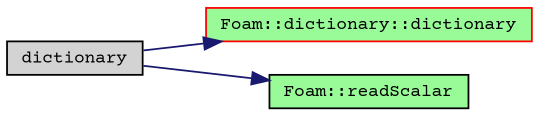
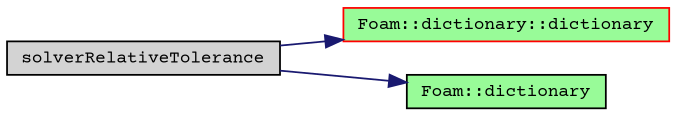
  digraph {
    fontname="Courier Prime"
    rankdir=LR
    node [color=black fillcolor=palegreen fontname="Courier Prime" fontsize=10 shape=record style=filled]
    edge [color=midnightblue fontname="Courier Prime" fontsize=10 labelfontname=Helvetica labelfontsize=10 style=solid]
-   n1 [fillcolor=lightgrey fontcolor=black height=0.2 label=dictionary width=0.4]
+   n1 [fillcolor=lightgrey fontcolor=black height=0.2 label=solverRelativeTolerance width=0.4]
    n2 [color=red height=0.2 label="Foam::dictionary::dictionary" width=0.4]
-   n3 [height=0.2 label="Foam::readScalar" width=0.4]
+   n3 [height=0.2 label="Foam::dictionary" width=0.4]
    n1 -> n2
    n1 -> n3
  }
